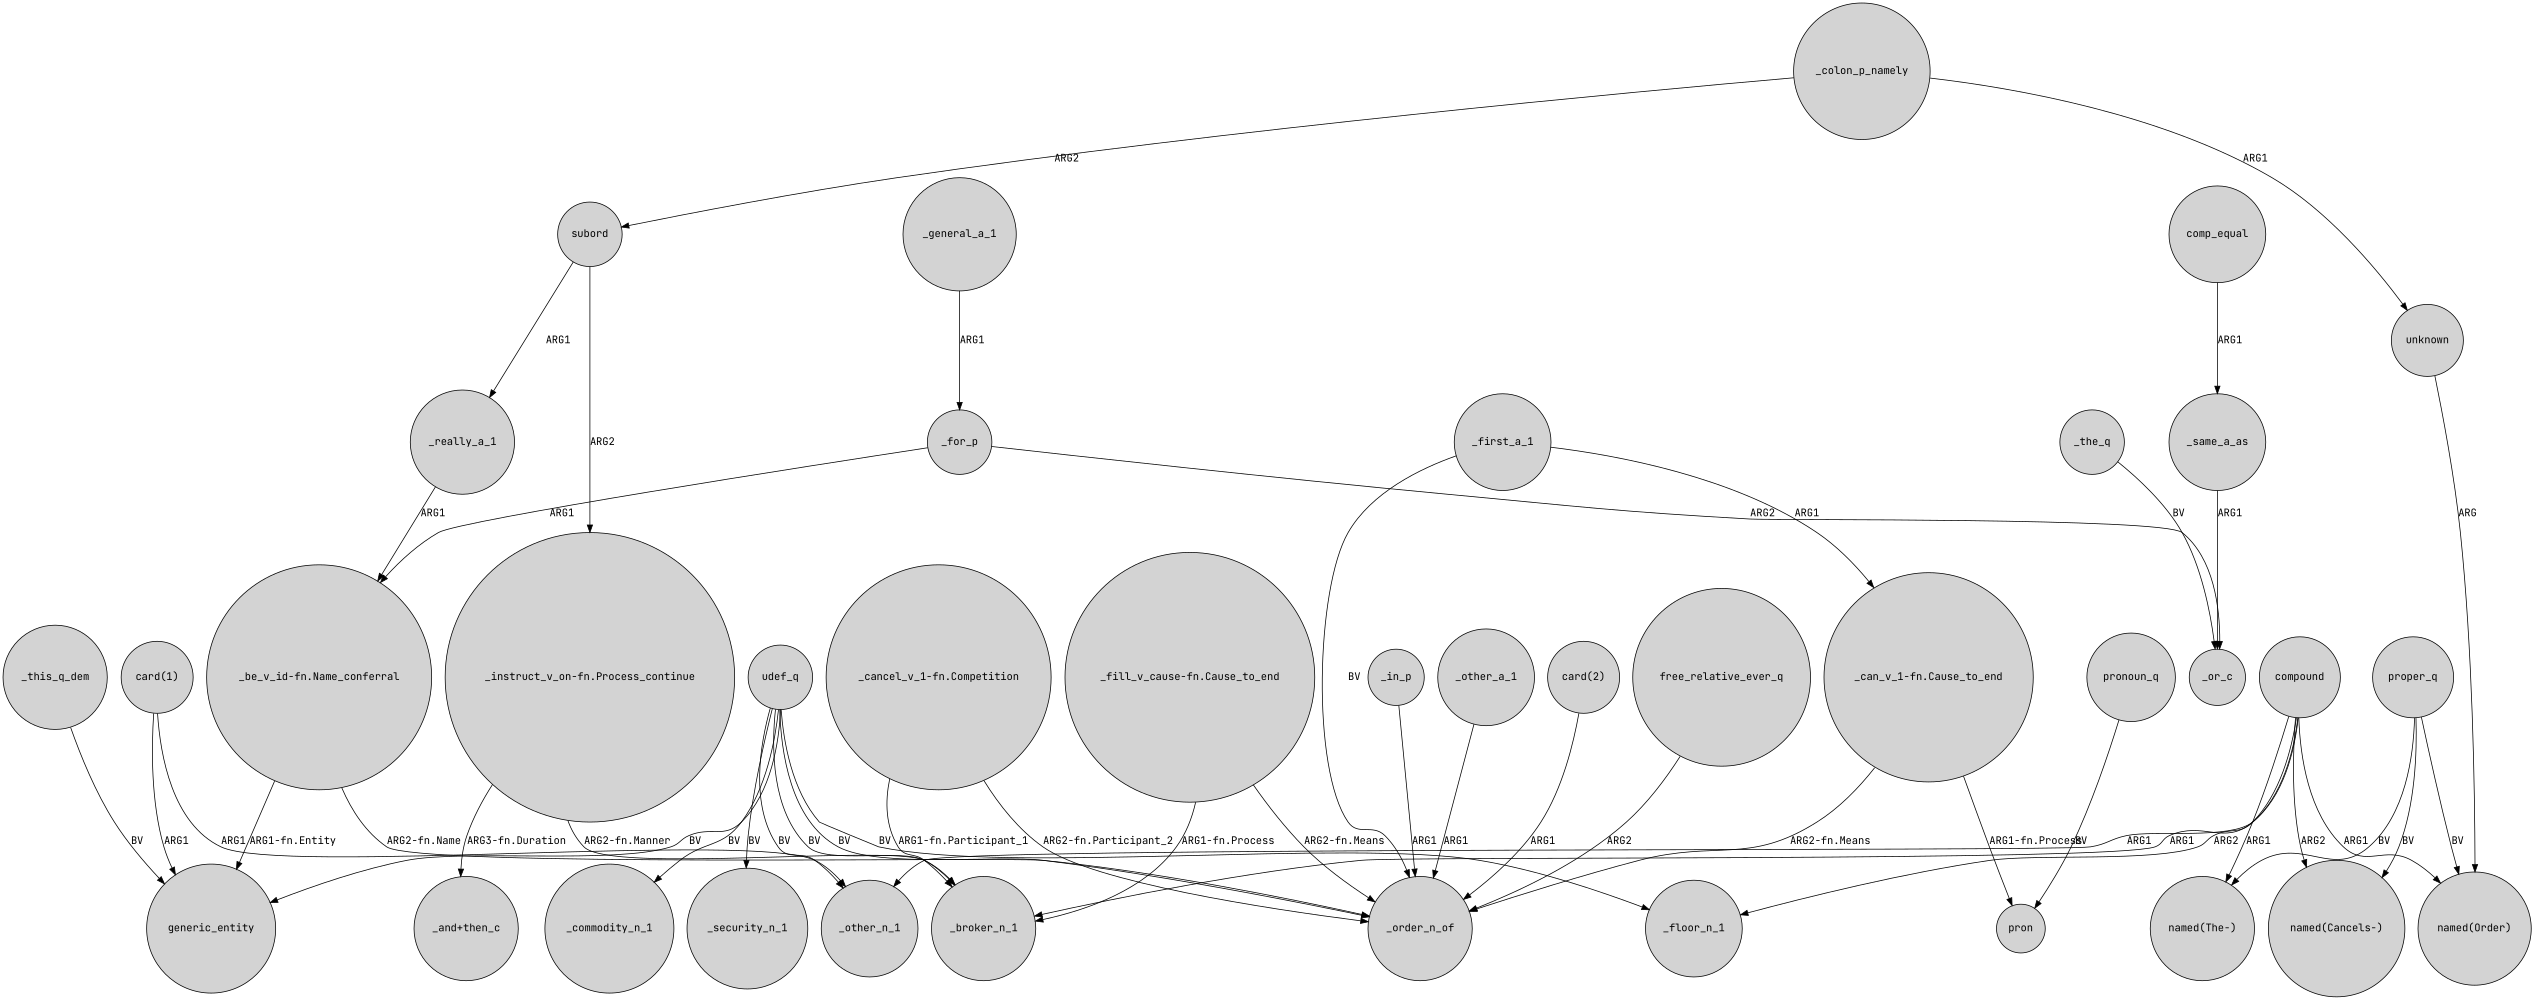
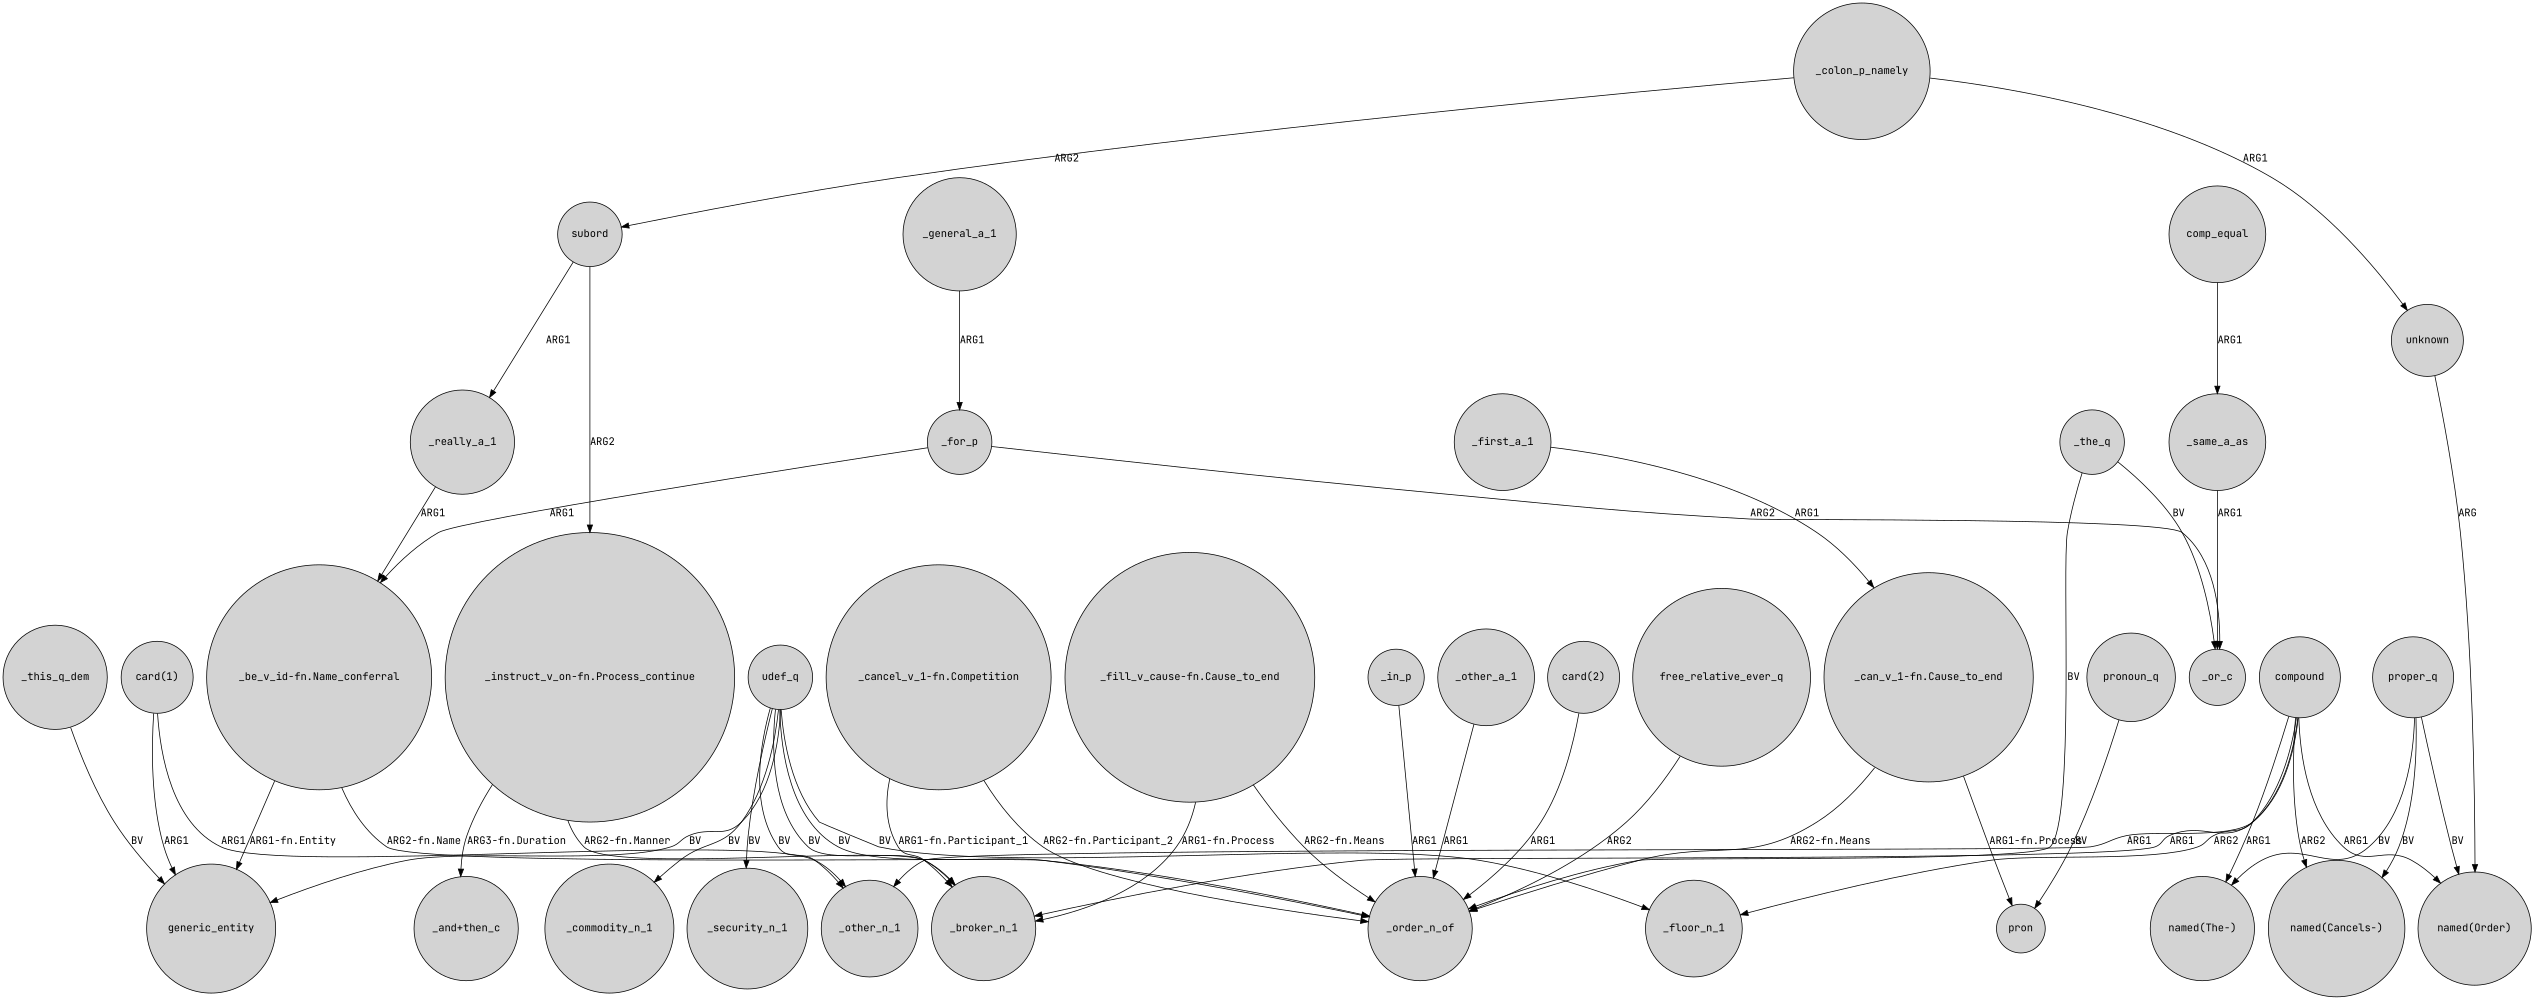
  digraph {
    fontname="JetBrains Mono"
    node [fontname="JetBrains Mono" shape=circle style=filled]
    edge [fontname="JetBrains Mono"]
    "card(1)"
    generic_entity
    _other_n_1
    _for_p
    "_be_v_id-fn.Name_conferral"
    _or_c
    _order_n_of
    udef_q
    _broker_n_1
    _commodity_n_1
    _floor_n_1
    _security_n_1
    proper_q
    "named(The-)"
    "named(Cancels-)"
    "named(Order)"
    "_can_v_1-fn.Cause_to_end"
    pron
    compound
    _really_a_1
    subord
    "_instruct_v_on-fn.Process_continue"
    "_and+then_c"
    "_cancel_v_1-fn.Competition"
    _the_q
    _general_a_1
    pronoun_q
    _in_p
    _this_q_dem
    _colon_p_namely
    unknown
    "_fill_v_cause-fn.Cause_to_end"
    _other_a_1
    _first_a_1
    _same_a_as
    comp_equal
    "card(2)"
    free_relative_ever_q
    "card(1)" -> generic_entity [label=ARG1]
    "card(1)" -> _other_n_1 [label=ARG1]
    _for_p -> "_be_v_id-fn.Name_conferral" [label=ARG1]
    _for_p -> _or_c [label=ARG2]
    "_be_v_id-fn.Name_conferral" -> generic_entity [label="ARG1-fn.Entity"]
    "_be_v_id-fn.Name_conferral" -> _order_n_of [label="ARG2-fn.Name"]
    udef_q -> generic_entity [label=BV]
    udef_q -> _other_n_1 [label=BV]
    udef_q -> _order_n_of [label=BV]
    udef_q -> _broker_n_1 [label=BV]
    udef_q -> _commodity_n_1 [label=BV]
    udef_q -> _floor_n_1 [label=BV]
    udef_q -> _security_n_1 [label=BV]
    proper_q -> "named(The-)" [label=BV]
    proper_q -> "named(Cancels-)" [label=BV]
    proper_q -> "named(Order)" [label=BV]
    "_can_v_1-fn.Cause_to_end" -> _order_n_of [label="ARG2-fn.Means"]
    "_can_v_1-fn.Cause_to_end" -> pron [label="ARG1-fn.Process"]
    compound -> _other_n_1 [label=ARG1]
    compound -> _broker_n_1 [label=ARG1]
    compound -> _floor_n_1 [label=ARG2]
    compound -> "named(The-)" [label=ARG1]
    compound -> "named(Cancels-)" [label=ARG2]
    compound -> "named(Order)" [label=ARG1]
    _really_a_1 -> "_be_v_id-fn.Name_conferral" [label=ARG1]
    subord -> _really_a_1 [label=ARG1]
    subord -> "_instruct_v_on-fn.Process_continue" [label=ARG2]
    "_instruct_v_on-fn.Process_continue" -> _broker_n_1 [label="ARG2-fn.Manner"]
    "_instruct_v_on-fn.Process_continue" -> "_and+then_c" [label="ARG3-fn.Duration"]
    "_cancel_v_1-fn.Competition" -> _order_n_of [label="ARG2-fn.Participant_2"]
    "_cancel_v_1-fn.Competition" -> _broker_n_1 [label="ARG1-fn.Participant_1"]
    _the_q -> _or_c [label=BV]
-   _first_a_1 -> _order_n_of [label=BV]
+   _the_q -> _order_n_of [label=BV]
    _general_a_1 -> _for_p [label=ARG1]
    pronoun_q -> pron [label=BV]
    _in_p -> _order_n_of [label=ARG1]
    _this_q_dem -> generic_entity [label=BV]
    _colon_p_namely -> subord [label=ARG2]
    _colon_p_namely -> unknown [label=ARG1]
    unknown -> "named(Order)" [label=ARG]
    "_fill_v_cause-fn.Cause_to_end" -> _order_n_of [label="ARG2-fn.Means"]
    "_fill_v_cause-fn.Cause_to_end" -> _broker_n_1 [label="ARG1-fn.Process"]
    _other_a_1 -> _order_n_of [label=ARG1]
    _first_a_1 -> "_can_v_1-fn.Cause_to_end" [label=ARG1]
    _same_a_as -> _or_c [label=ARG1]
    comp_equal -> _same_a_as [label=ARG1]
    "card(2)" -> _order_n_of [label=ARG1]
    free_relative_ever_q -> _order_n_of [label=ARG2]
  }
